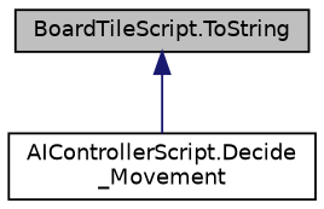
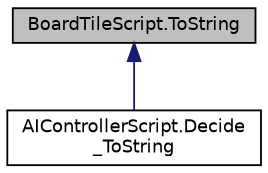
  digraph {
    rankdir=TB
    node [color=black fontname=Helvetica fontsize=10 shape=record style=filled]
    n1 [fillcolor=grey75 fontcolor=black height=0.2 label="BoardTileScript.ToString" width=0.4]
-   n2 [fillcolor=white height=0.2 label="AIControllerScript.Decide\l_Movement" width=0.4]
+   n2 [fillcolor=white height=0.2 label="AIControllerScript.Decide\l_ToString" width=0.4]
    n1 -> n2 [color=midnightblue dir=back fontname=Helvetica fontsize=10 labelfontname=Helvetica labelfontsize=10 style=solid]
  }
